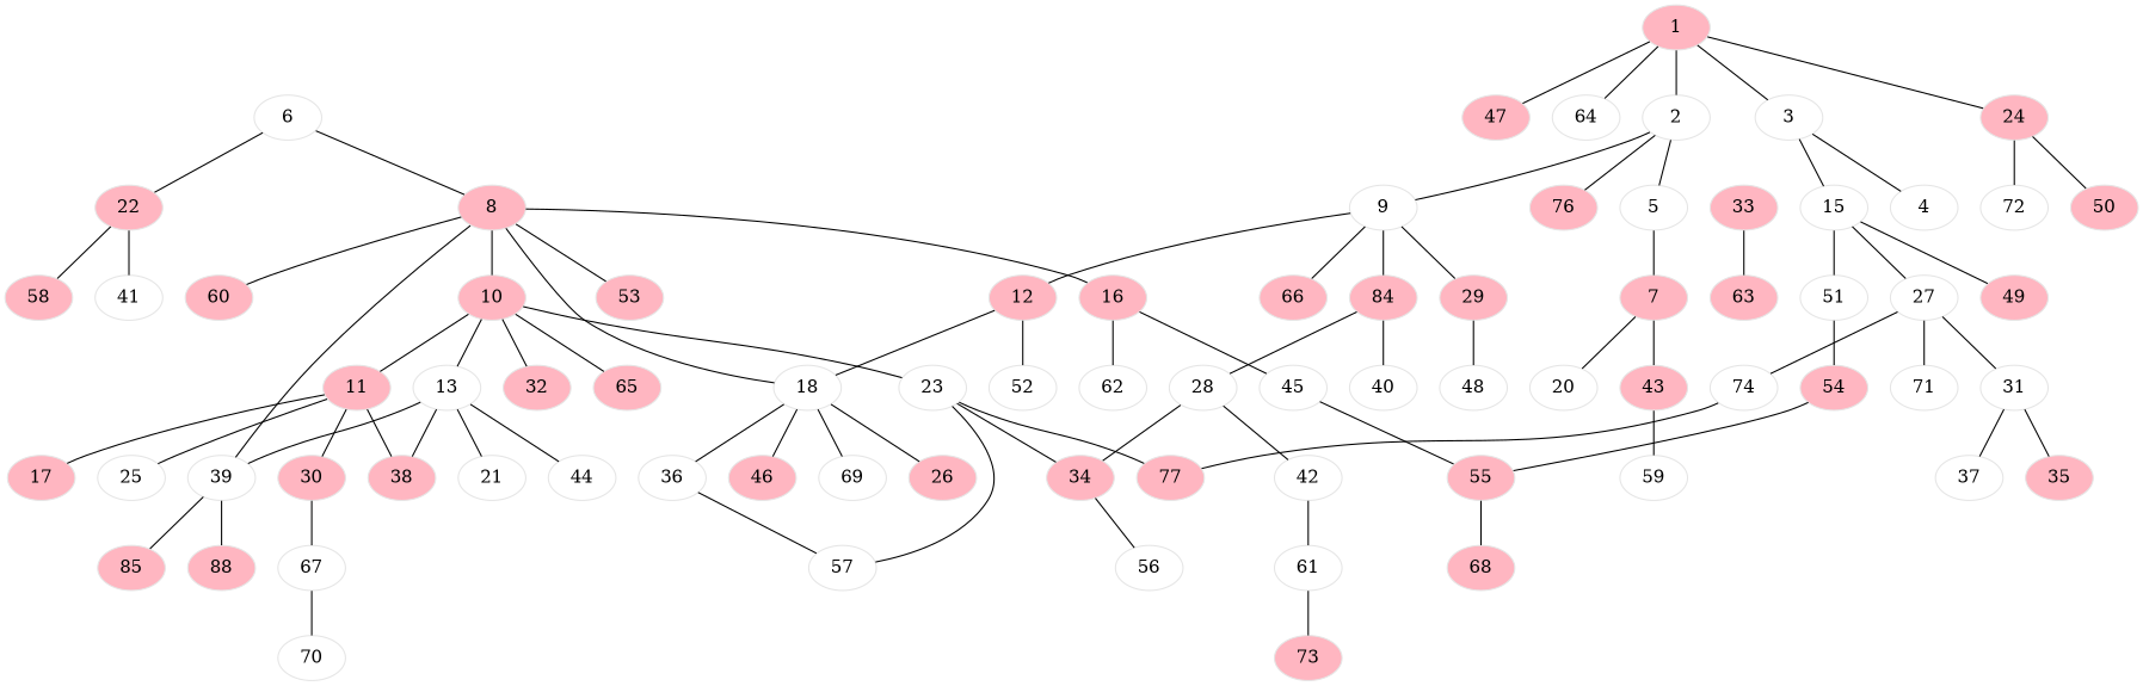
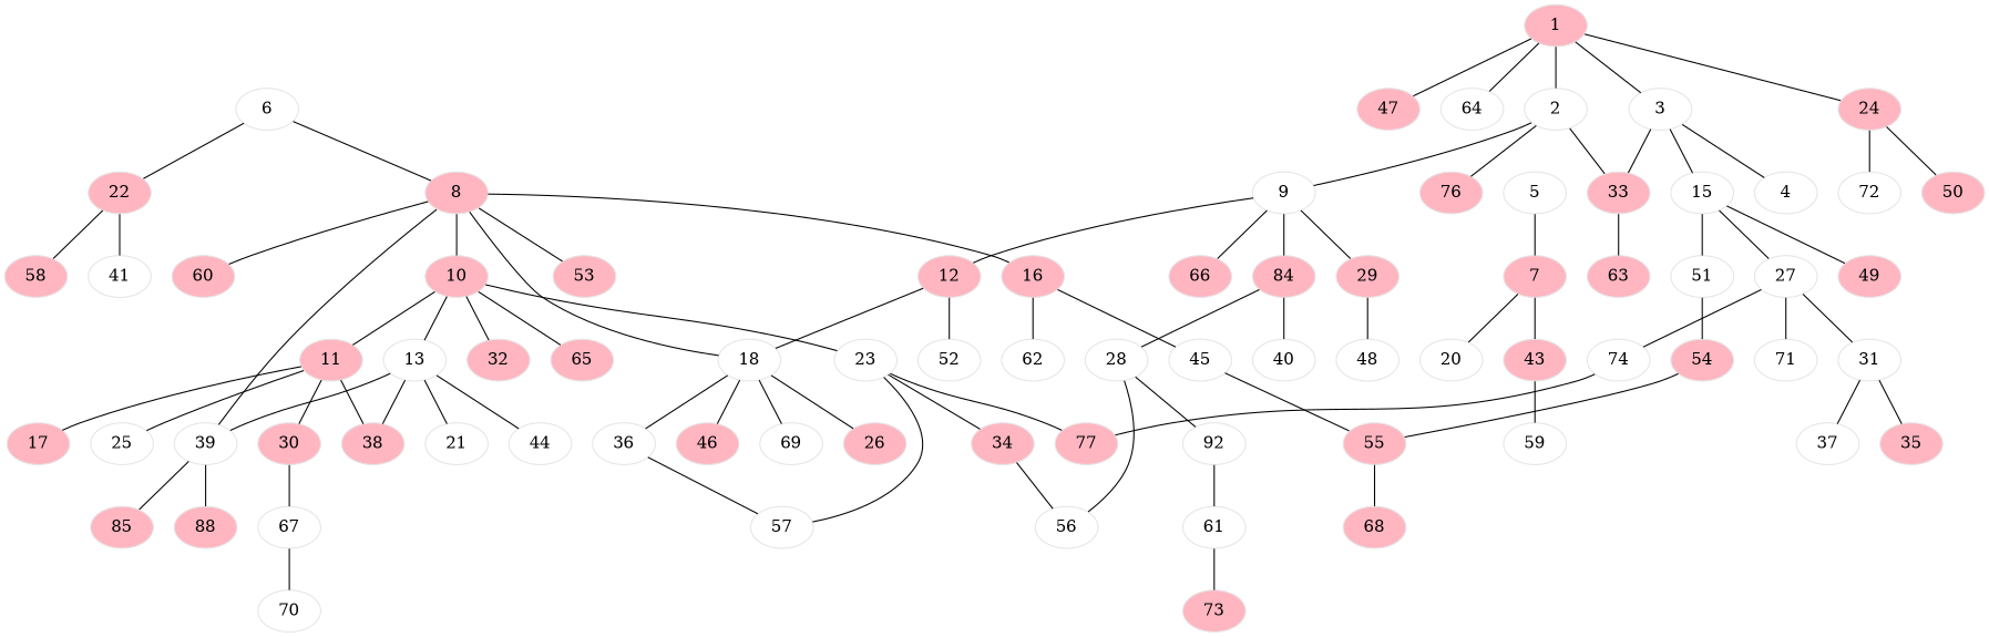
  graph {
    node [color=gray90 fillcolor=white style=filled]
    2
    1 [fillcolor=lightpink]
    3
    24 [fillcolor=lightpink]
    47 [fillcolor=lightpink]
    64
    5
    9
    76 [fillcolor=lightpink]
    4
    15
    33 [fillcolor=lightpink]
    50 [fillcolor=lightpink]
    72
    7 [fillcolor=lightpink]
    12 [fillcolor=lightpink]
    n17 [fillcolor=lightpink label=84]
    29 [fillcolor=lightpink]
    66 [fillcolor=lightpink]
    6
    8 [fillcolor=lightpink]
    22 [fillcolor=lightpink]
    27
    49 [fillcolor=lightpink]
    51
    63 [fillcolor=lightpink]
    20
    43 [fillcolor=lightpink]
    10 [fillcolor=lightpink]
    16 [fillcolor=lightpink]
    18
    39
    53 [fillcolor=lightpink]
    60 [fillcolor=lightpink]
    41
    58 [fillcolor=lightpink]
    59
    11 [fillcolor=lightpink]
    13
    23
    32 [fillcolor=lightpink]
    65 [fillcolor=lightpink]
    45
    62
    26 [fillcolor=lightpink]
    36
    46 [fillcolor=lightpink]
    69
    n49 [fillcolor=lightpink label=85]
    n50 [fillcolor=lightpink label=88]
    52
    28
    40
    48
    17 [fillcolor=lightpink]
    25
    30 [fillcolor=lightpink]
    38 [fillcolor=lightpink]
    21
    44
    57
    34 [fillcolor=lightpink]
    77 [fillcolor=lightpink]
    67
-   42
+   42 [label=92]
    31
    71
    74
    54 [fillcolor=lightpink]
    55 [fillcolor=lightpink]
    56
    35 [fillcolor=lightpink]
    37
    61
    70
    73 [fillcolor=lightpink]
    68 [fillcolor=lightpink]
-   2 -- 5
+   2 -- 33
    2 -- 9
    2 -- 76
    1 -- 2
    1 -- 3
    1 -- 24
    1 -- 47
    1 -- 64
    3 -- 4
    3 -- 15
+   3 -- 33
    24 -- 50
    24 -- 72
    5 -- 7
    9 -- 12
    9 -- n17
    9 -- 29
    9 -- 66
    15 -- 27
    15 -- 49
    15 -- 51
    33 -- 63
    7 -- 20
    7 -- 43
    12 -- 18
    12 -- 52
    n17 -- 28
    n17 -- 40
    29 -- 48
    6 -- 8
    6 -- 22
    8 -- 10
    8 -- 16
    8 -- 18
    8 -- 39
    8 -- 53
    8 -- 60
    22 -- 41
    22 -- 58
    27 -- 31
    27 -- 71
    27 -- 74
    51 -- 54
    43 -- 59
    10 -- 11
    10 -- 13
    10 -- 23
    10 -- 32
    10 -- 65
    16 -- 45
    16 -- 62
    18 -- 26
    18 -- 36
    18 -- 46
    18 -- 69
    39 -- n49
    39 -- n50
    11 -- 17
    11 -- 25
    11 -- 30
    11 -- 38
    13 -- 39
    13 -- 38
    13 -- 21
    13 -- 44
    23 -- 57
    23 -- 34
    23 -- 77
    45 -- 55
    36 -- 57
-   28 -- 34
+   28 -- 56
    28 -- 42
    30 -- 67
    34 -- 56
    67 -- 70
    42 -- 61
    31 -- 35
    31 -- 37
    74 -- 77
    54 -- 55
    55 -- 68
    61 -- 73
  }
